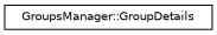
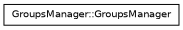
  digraph {
    rankdir=LR
-   n1 [color=black fillcolor=white fontname=Helvetica fontsize=10 height=0.2 label="GroupsManager::GroupDetails" shape=record style=filled width=0.4]
+   n1 [color=black fillcolor=white fontname=Helvetica fontsize=10 height=0.2 label="GroupsManager::GroupsManager" shape=record style=filled width=0.4]
  }
